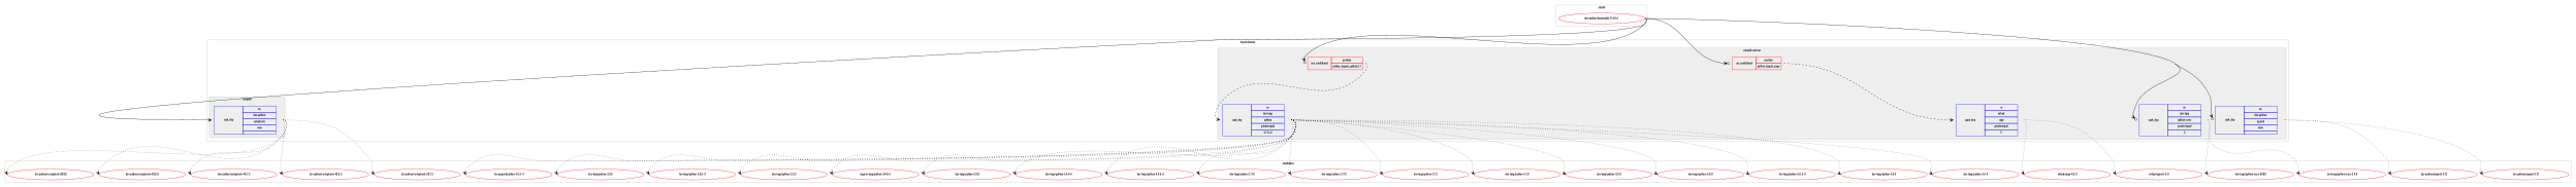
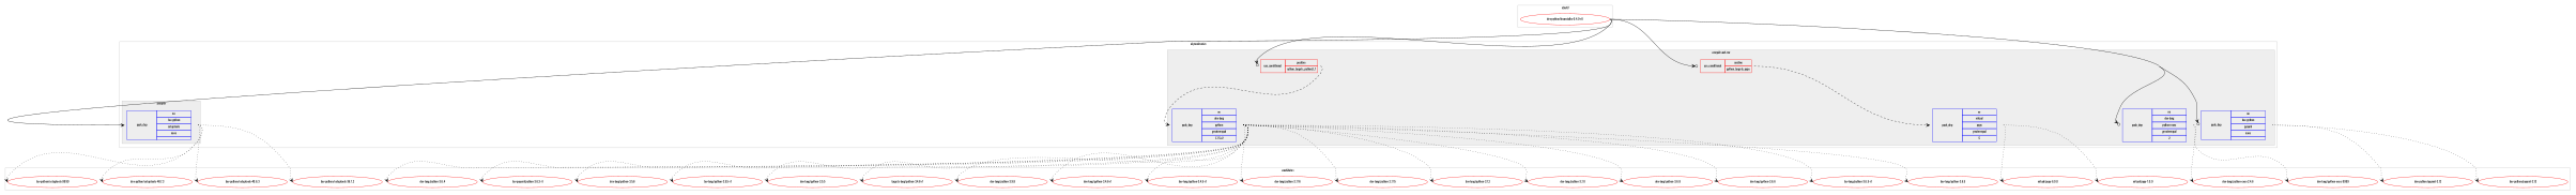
  digraph {
    compound=true
    concentrate=true
    fontname=Oswald
    fontsize=10
    newrank=true
    rankdir=TB
    ranksep=1.5
    node [color=red fontname=Oswald fontsize=10]
    edge [arrowhead=vee fontname=Oswald headport=w style=dotted tailport=e weight=100]
-   n1 [label="dev-python/beanstalkc-0.4.0-r1" width=4]
+   n1 [label="dev-python/beanstalkc-0.4.0-r0" width=4]
    n2 [color=blue label=<<TABLE BORDER="0" CELLBORDER="1" CELLSPACING="0" CELLPADDING="4" WIDTH="220"><TR><TD ROWSPAN="6" CELLPADDING="30">pack_dep</TD></TR><TR><TD WIDTH="110">no</TD></TR><TR><TD>dev-python</TD></TR><TR><TD>setuptools</TD></TR><TR><TD>none</TD></TR><TR><TD></TD></TR></TABLE>> shape=none]
    n3 [color=blue label=<<TABLE BORDER="0" CELLBORDER="1" CELLSPACING="0" CELLPADDING="4" WIDTH="220"><TR><TD ROWSPAN="6" CELLPADDING="30">pack_dep</TD></TR><TR><TD WIDTH="110">no</TD></TR><TR><TD>virtual</TD></TR><TR><TD>pypy</TD></TR><TR><TD>greaterequal</TD></TR><TR><TD>5</TD></TR></TABLE>> shape=none]
    n4 [label=<<TABLE BORDER="0" CELLBORDER="1" CELLSPACING="0" CELLPADDING="4"><TR><TD ROWSPAN="3" CELLPADDING="10">use_conditional</TD></TR><TR><TD>positive</TD></TR><TR><TD>python_targets_pypy</TD></TR></TABLE>> shape=none]
    n5 [color=blue label=<<TABLE BORDER="0" CELLBORDER="1" CELLSPACING="0" CELLPADDING="4" WIDTH="220"><TR><TD ROWSPAN="6" CELLPADDING="30">pack_dep</TD></TR><TR><TD WIDTH="110">no</TD></TR><TR><TD>dev-lang</TD></TR><TR><TD>python</TD></TR><TR><TD>greaterequal</TD></TR><TR><TD>2.7.5-r2</TD></TR></TABLE>> shape=none]
    n6 [label=<<TABLE BORDER="0" CELLBORDER="1" CELLSPACING="0" CELLPADDING="4"><TR><TD ROWSPAN="3" CELLPADDING="10">use_conditional</TD></TR><TR><TD>positive</TD></TR><TR><TD>python_targets_python2_7</TD></TR></TABLE>> shape=none]
    n7 [color=blue label=<<TABLE BORDER="0" CELLBORDER="1" CELLSPACING="0" CELLPADDING="4" WIDTH="220"><TR><TD ROWSPAN="6" CELLPADDING="30">pack_dep</TD></TR><TR><TD WIDTH="110">no</TD></TR><TR><TD>dev-lang</TD></TR><TR><TD>python-exec</TD></TR><TR><TD>greaterequal</TD></TR><TR><TD>2</TD></TR></TABLE>> shape=none]
    n8 [color=blue label=<<TABLE BORDER="0" CELLBORDER="1" CELLSPACING="0" CELLPADDING="4" WIDTH="220"><TR><TD ROWSPAN="6" CELLPADDING="30">pack_dep</TD></TR><TR><TD WIDTH="110">no</TD></TR><TR><TD>dev-python</TD></TR><TR><TD>pyyaml</TD></TR><TR><TD>none</TD></TR><TR><TD></TD></TR></TABLE>> shape=none]
    n9 [label="dev-python/setuptools-36.7.2" width=4]
    n10 [label="dev-python/setuptools-40.6.3" width=4]
    n11 [label="dev-python/setuptools-40.7.3" width=4]
-   n12 [label="dev-python/setuptools-40.8.0" width=4]
    n13 [label="dev-python/setuptools-9999" width=4]
    n14 [label="virtual/pypy-6.0.0" width=4]
-   n15 [label="virtual/pypy-4.0.0" width=4]
+   n15 [label="virtual/pypy-7.0.0" width=4]
    n16 [label="dev-lang/python-2.7.15" width=4]
    n17 [label="dev-lang/python-2.7.16" width=4]
    n18 [label="dev-lang/python-3.4.5-r1" width=4]
    n19 [label="dev-lang/python-3.4.6-r1" width=4]
    n20 [label="dev-lang/python-3.9.8" width=4]
    n21 [label="targets-lang/python-3.4.8-r1" width=4]
    n22 [label="dev-lang/python-3.5.5" width=4]
    n23 [label="dev-lang/python-3.5.5-r1" width=4]
    n24 [label="dev-lang/python-3.5.6" width=4]
    n25 [label="dev-pyyaml/python-3.6.3-r1" width=4]
    n26 [label="dev-lang/python-3.6.4" width=4]
    n27 [label="dev-lang/python-3.6.5" width=4]
    n28 [label="dev-lang/python-3.6.5-r1" width=4]
    n29 [label="dev-lang/python-3.6.6" width=4]
    n30 [label="dev-lang/python-3.6.8" width=4]
    n31 [label="dev-lang/python-3.7.0" width=4]
    n32 [label="dev-lang/python-3.7.2" width=4]
    n33 [label="dev-lang/python-exec-2.4.6" width=4]
    n34 [label="dev-lang/python-exec-9999" width=4]
    n35 [label="dev-python/pyyaml-3.12" width=4]
    n36 [label="dev-python/pyyaml-3.13" width=4]
    subgraph cluster_1 {
      color=gray
      label=<<i>ebuild</i>>
      rank=same
      n1
    }
    subgraph cluster_2 {
      color=gray
      label=<<i>dependencies</i>>
      subgraph cluster_3 {
        color=gray
        fillcolor="#eeeeee"
        label=<<i>compile</i>>
        style=filled
        subgraph sub_4 {
          color=gray
          fillcolor="#eeeeee"
          label=<<i>compile</i>>
          style=filled
          n2
        }
      }
      subgraph cluster_5 {
        color=gray
        fillcolor="#eeeeee"
        label=<<i>compile and run</i>>
        style=filled
        subgraph sub_6 {
          color=gray
          fillcolor="#eeeeee"
          label=<<i>compile and run</i>>
          style=filled
          n4
          subgraph sub_7 {
            color=gray
            fillcolor="#eeeeee"
            label=<<i>compile and run</i>>
            style=filled
            n3
          }
        }
        subgraph sub_8 {
          color=gray
          fillcolor="#eeeeee"
          label=<<i>compile and run</i>>
          style=filled
          n6
          subgraph sub_9 {
            color=gray
            fillcolor="#eeeeee"
            label=<<i>compile and run</i>>
            style=filled
            n5
          }
        }
        subgraph sub_10 {
          color=gray
          fillcolor="#eeeeee"
          label=<<i>compile and run</i>>
          style=filled
          n7
        }
        subgraph sub_11 {
          color=gray
          fillcolor="#eeeeee"
          label=<<i>compile and run</i>>
          style=filled
          n8
        }
      }
      subgraph cluster_12 {
        color=gray
        fillcolor="#eeeeee"
        label=<<i>run</i>>
        style=filled
      }
    }
    subgraph cluster_13 {
      color=gray
      label=<<i>candidates</i>>
      rank=same
      subgraph sub_14 {
        color=black
        label=<<i>candidates</i>>
        nodesep=1
        rank=same
        n9
        n10
        n11
-       n12
        n13
      }
      subgraph sub_15 {
        color=black
        label=<<i>candidates</i>>
        nodesep=1
        rank=same
        n14
        n15
      }
      subgraph sub_16 {
        color=black
        label=<<i>candidates</i>>
        nodesep=1
        rank=same
        n16
        n17
        n18
        n19
        n20
        n21
        n22
        n23
        n24
        n25
        n26
        n27
        n28
        n29
        n30
        n31
        n32
      }
      subgraph sub_17 {
        color=black
        label=<<i>candidates</i>>
        nodesep=1
        rank=same
        n33
        n34
      }
      subgraph sub_18 {
        color=black
        label=<<i>candidates</i>>
        nodesep=1
        rank=same
        n35
        n36
      }
    }
    n1 -> n2 [style=solid weight=20]
    n1 -> n4 [arrowhead=odotvee style=solid weight=20]
    n1 -> n6 [arrowhead=odotvee style=solid weight=20]
    n1 -> n7 [arrowhead=odotvee style=solid weight=20]
    n1 -> n8 [arrowhead=odotvee style=solid weight=20]
    n2 -> n9
    n2 -> n10
    n2 -> n11
-   n2 -> n12
    n2 -> n13
    n3 -> n14
    n3 -> n15
    n4 -> n3 [style=dashed weight=20]
    n5 -> n16
    n5 -> n17
    n5 -> n18
    n5 -> n19
    n5 -> n20
    n5 -> n21
    n5 -> n22
    n5 -> n23
    n5 -> n24
    n5 -> n25
    n5 -> n26
    n5 -> n27
    n5 -> n28
    n5 -> n29
    n5 -> n30
    n5 -> n31
    n5 -> n32
    n6 -> n5 [style=dashed weight=20]
    n7 -> n33
    n7 -> n34
    n8 -> n35
    n8 -> n36
  }
